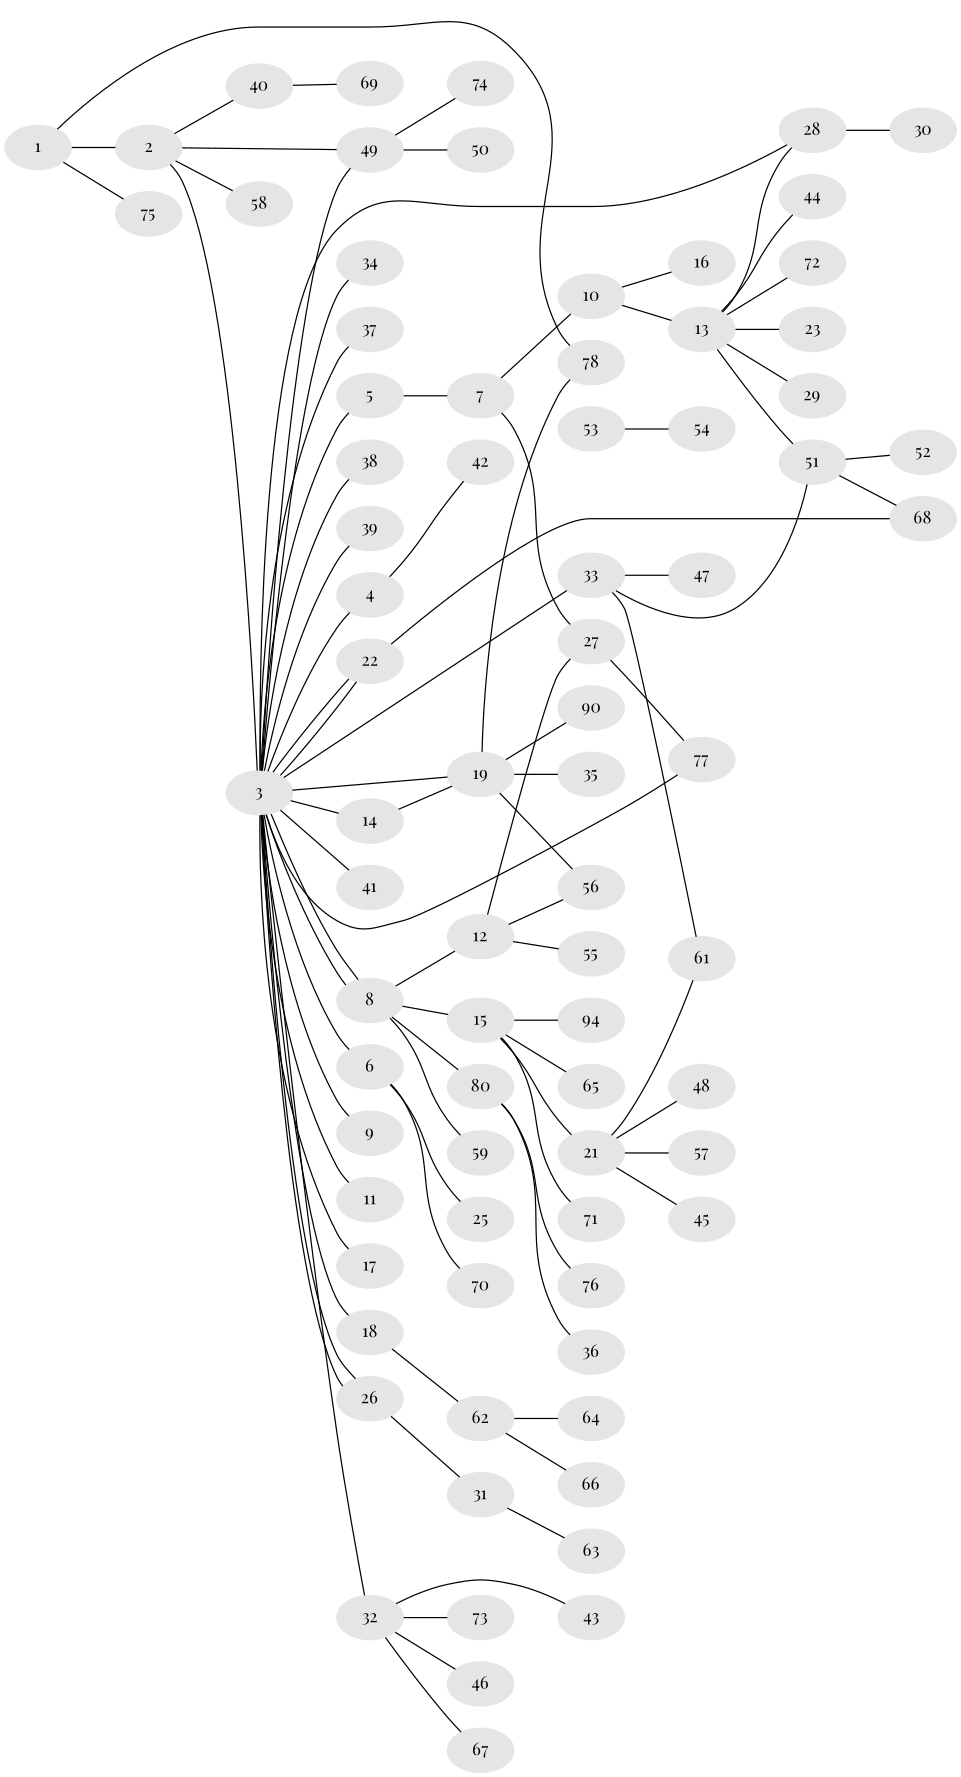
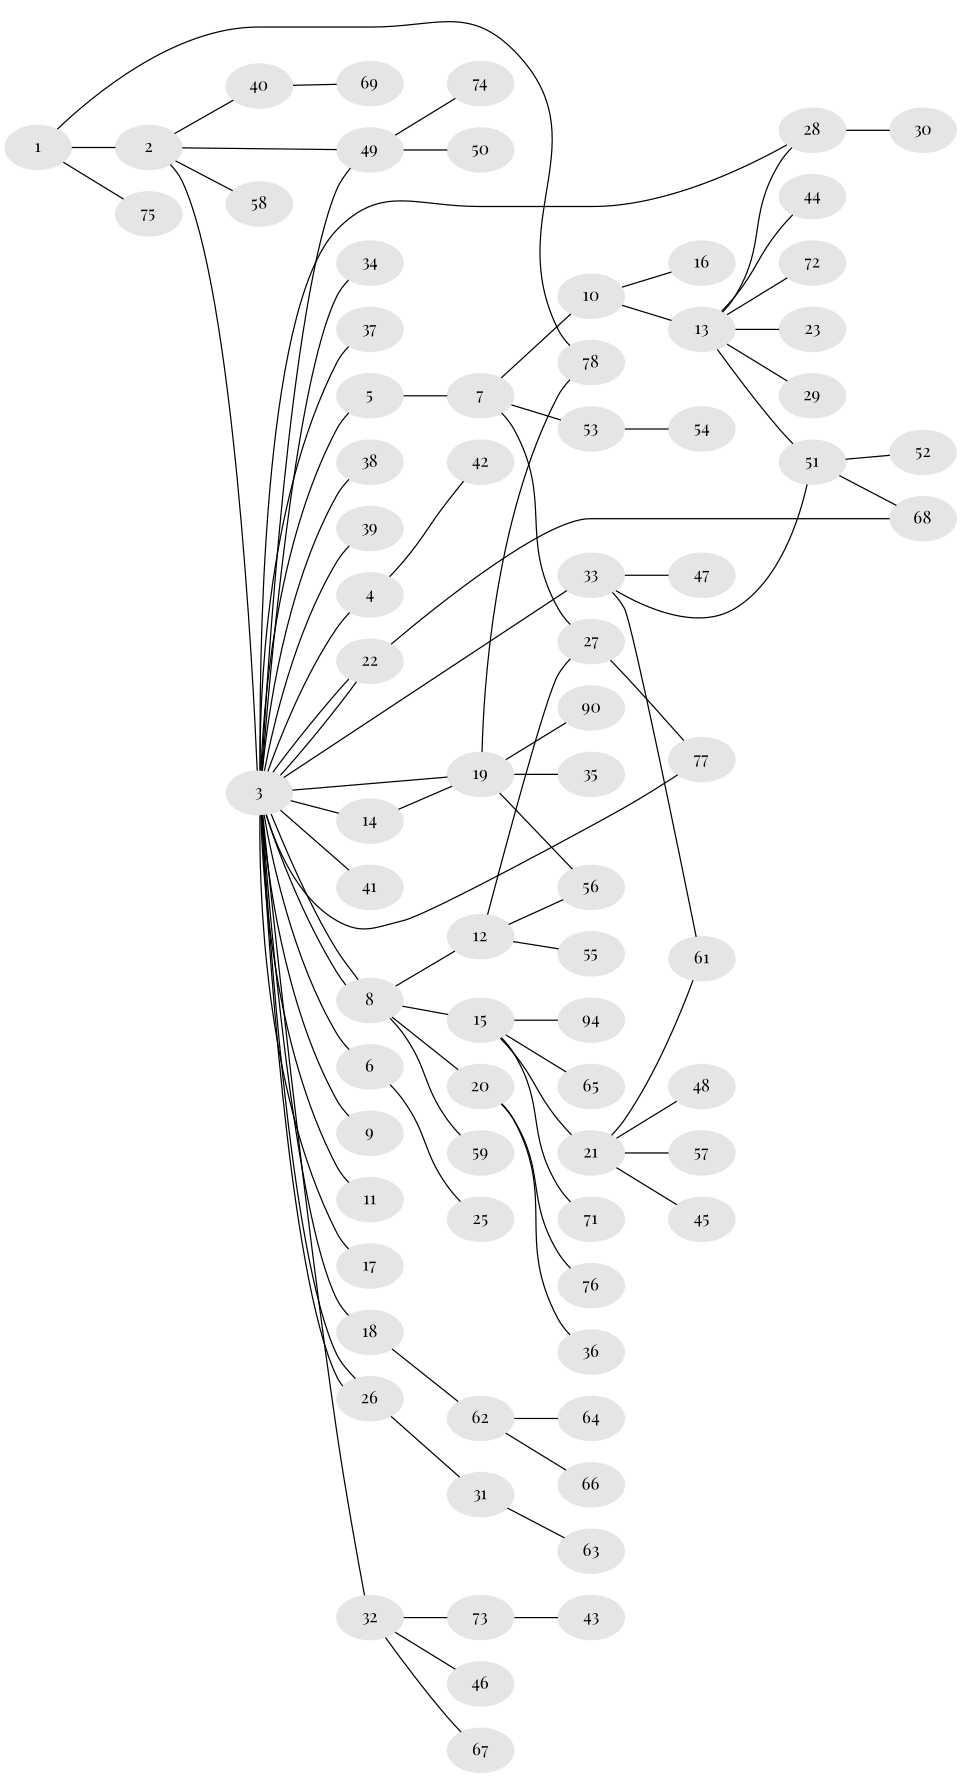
  graph {
    fontname="Playfair Display"
    rankdir=LR
    node [color=gray90 fontname="Playfair Display" style=filled]
    edge [fontname="Playfair Display"]
    1
    2
    75
    78
    3
    40
    49
    58
    4
    5
    6
    8
    9
    11
    14
    17
    18
    19
    22
    26
    28
    32
    33
    34
    37
    38
    39
    41
    77
    69
    50
    74
    42
    7
    25
-   70
    12
    15
-   20 [label=80]
+   20
    59
    62
    56
    35
    n44 [label=90]
    68
    31
    30
    43
    46
    67
    73
    51
    61
    47
    10
    27
    53
    13
    16
    54
    55
    21
    n63 [label=94]
    65
    71
    36
    76
    23
    29
    44
    72
    52
    45
    48
    57
    64
    66
    63
    1 -- 2
    1 -- 75
    1 -- 78
    2 -- 3
    2 -- 40
    2 -- 49
    2 -- 58
    3 -- 49
    3 -- 4
    3 -- 5
    3 -- 6
    3 -- 8
    3 -- 8
    3 -- 9
    3 -- 11
    3 -- 14
    3 -- 17
    3 -- 18
    3 -- 19
    3 -- 22
    3 -- 22
    3 -- 26
    3 -- 26
    3 -- 28
    3 -- 32
    3 -- 33
    3 -- 34
    3 -- 37
    3 -- 38
    3 -- 39
    3 -- 41
    3 -- 77
    40 -- 69
    49 -- 50
    49 -- 74
    4 -- 42
    5 -- 7
    6 -- 25
-   6 -- 70
    8 -- 12
    8 -- 15
    8 -- 20
    8 -- 59
    14 -- 19
    18 -- 62
    19 -- 78
    19 -- 56
    19 -- 35
    19 -- n44
    22 -- 68
    26 -- 31
    28 -- 30
-   32 -- 43
+   73 -- 43
    32 -- 46
    32 -- 67
    32 -- 73
    33 -- 51
    33 -- 61
    33 -- 47
    7 -- 10
    7 -- 27
+   7 -- 53
    12 -- 56
    12 -- 27
    12 -- 55
    15 -- 21
    15 -- n63
    15 -- 65
    15 -- 71
    20 -- 36
    20 -- 76
    62 -- 64
    62 -- 66
    31 -- 63
    51 -- 68
    51 -- 52
    10 -- 13
    10 -- 16
    27 -- 77
    53 -- 54
    13 -- 28
    13 -- 51
    13 -- 23
    13 -- 29
    13 -- 44
    13 -- 72
    21 -- 61
    21 -- 45
    21 -- 48
    21 -- 57
  }
